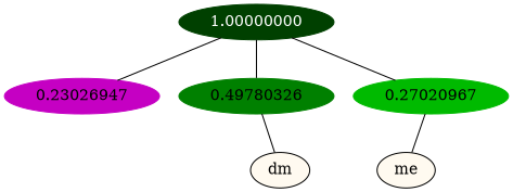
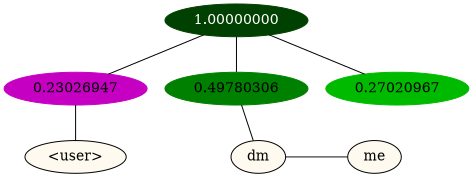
  graph {
    node [color=black format=png nodesep=0.001 ordering=out overlap_scaling=0.01 ranksep=0.001 style=filled]
+   n1 [fillcolor=floralwhite height=0.15 label="\<user\>" style="filled,solid" width=0.15]
    n2 [fillcolor=floralwhite height=0.15 label=dm style="filled,solid" width=0.15]
    n3 [fillcolor=floralwhite height=0.15 label=me style="filled,solid" width=0.15]
    n4 [color="0.835 1.000 0.770" fontcolor=black height=0.15 label=0.23026947 width=0.15]
-   n5 [color="0.334 1.000 0.502" fontcolor=black height=0.15 label=0.49780326 width=0.15]
+   n5 [color="0.334 1.000 0.502" fontcolor=black height=0.15 label=0.49780306 width=0.15]
    n6 [color="0.334 1.000 0.729" fontcolor=black height=0.15 label=0.27020967 width=0.15]
    n7 [color="0.334 1.000 0.250" fontcolor=grey99 height=0.15 label=1.00000000 width=0.15]
    subgraph sub_1 {
      rank=same
+     n1
      n2
      n3
    }
    subgraph sub_2 {
      rank=same
      n4
      n5
      n6
    }
+   n4 -- n1
    n5 -- n2
-   n6 -- n3
+   n2 -- n3
    n7 -- n4
    n7 -- n5
    n7 -- n6
  }
